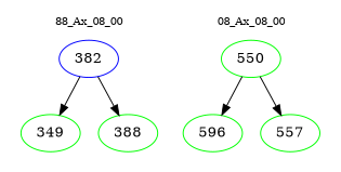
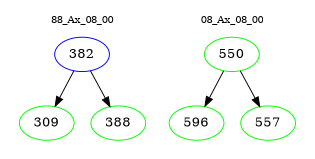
  digraph {
    node [color=green]
    edge [color=black]
    n1 [color=blue label=382]
-   n2 [label=349]
+   n2 [label=309]
    n3 [label=388]
    n4 [label=550]
    n5 [label=596]
    n6 [label=557]
    subgraph cluster_1 {
      color=white
      fontsize=10
      label="88_Ax_08_00"
      n1
      n2
      n3
    }
    subgraph cluster_2 {
      color=white
      fontsize=10
      label="08_Ax_08_00"
      n4
      n5
      n6
    }
    n1 -> n2
    n1 -> n3
    n4 -> n5
    n4 -> n6
  }
